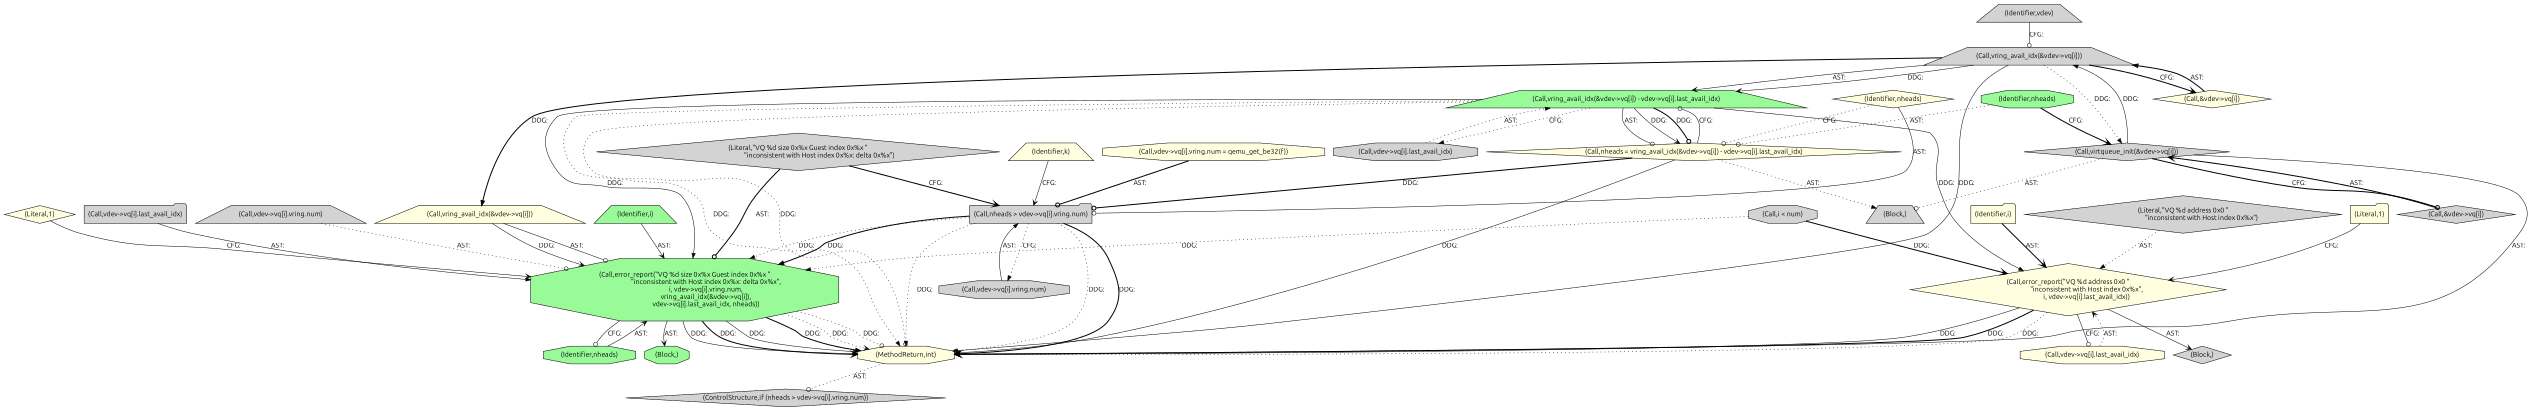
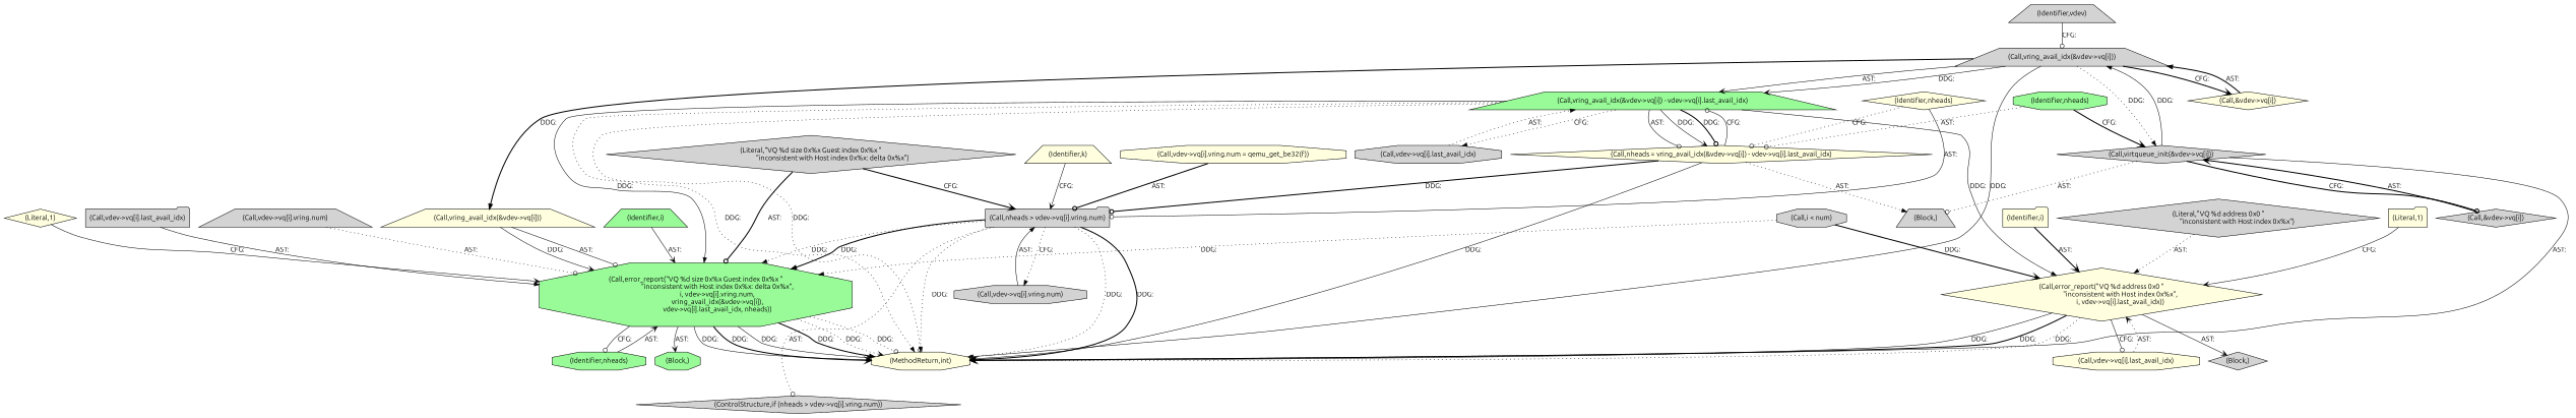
  digraph {
    fontname=Ubuntu
    node [fillcolor=lightgrey fontname=Ubuntu shape=diamond style=filled]
    edge [arrowhead=vee fontname=Ubuntu style=solid]
    n1 [fillcolor=palegreen label="(Call,vring_avail_idx(&vdev->vq[i]) - vdev->vq[i].last_avail_idx)" shape=trapezium]
    n2 [fillcolor=lightyellow label="(Call,nheads = vring_avail_idx(&vdev->vq[i]) - vdev->vq[i].last_avail_idx)"]
    n3 [fillcolor=palegreen label="(Call,error_report(\"VQ %d size 0x%x Guest index 0x%x \"\n                             \"inconsistent with Host index 0x%x: delta 0x%x\",\n                             i, vdev->vq[i].vring.num,\n                             vring_avail_idx(&vdev->vq[i]),\n                             vdev->vq[i].last_avail_idx, nheads))" shape=octagon]
    n4 [fillcolor=lightyellow label="(Call,error_report(\"VQ %d address 0x0 \"\n                         \"inconsistent with Host index 0x%x\",\n                         i, vdev->vq[i].last_avail_idx))"]
    n5 [label="(Call,vdev->vq[i].last_avail_idx)" shape=octagon]
    n6 [fillcolor=lightyellow label="(MethodReturn,int)" shape=octagon]
    n7 [label="(Block,)" shape=trapezium]
    n8 [label="(Call,nheads > vdev->vq[i].vring.num)" shape=folder]
    n9 [fillcolor=palegreen label="(Identifier,nheads)" shape=octagon]
    n10 [fillcolor=palegreen label="(Block,)" shape=octagon]
    n11 [label="(Block,)"]
    n12 [fillcolor=lightyellow label="(Call,vdev->vq[i].last_avail_idx)" shape=octagon]
    n13 [label="(Call,vring_avail_idx(&vdev->vq[i]))" shape=trapezium]
    n14 [label="(Call,virtqueue_init(&vdev->vq[i]))"]
    n15 [fillcolor=lightyellow label="(Call,vring_avail_idx(&vdev->vq[i]))" shape=trapezium]
    n16 [fillcolor=lightyellow label="(Call,&vdev->vq[i])"]
    n17 [label="(Call,&vdev->vq[i])"]
    n18 [label="(Call,vdev->vq[i].vring.num)" shape=octagon]
    n19 [label="(ControlStructure,if (nheads > vdev->vq[i].vring.num))"]
    n20 [fillcolor=palegreen label="(Identifier,i)" shape=trapezium]
    n21 [label="(Literal,\"VQ %d size 0x%x Guest index 0x%x \"\n                             \"inconsistent with Host index 0x%x: delta 0x%x\")"]
    n22 [fillcolor=lightyellow label="(Identifier,nheads)"]
    n23 [fillcolor=lightyellow label="(Identifier,i)" shape=folder]
    n24 [label="(Literal,\"VQ %d address 0x0 \"\n                         \"inconsistent with Host index 0x%x\")"]
    n25 [fillcolor=lightyellow label="(Identifier,k)" shape=trapezium]
    n26 [label="(Call,i < num)" shape=octagon]
    n27 [label="(Identifier,vdev)" shape=trapezium]
    n28 [fillcolor=lightyellow label="(Literal,1)"]
    n29 [fillcolor=lightyellow label="(Call,vdev->vq[i].vring.num = qemu_get_be32(f))" shape=octagon]
    n30 [label="(Call,vdev->vq[i].last_avail_idx)" shape=folder]
    n31 [fillcolor=lightyellow label="(Literal,1)" shape=folder]
    n32 [label="(Call,vdev->vq[i].vring.num)" shape=trapezium]
    n33 [fillcolor=palegreen label="(Identifier,nheads)" shape=octagon]
    n1 -> n2 [arrowhead=odot label="AST: "]
    n1 -> n2 [label="DDG: "]
    n1 -> n2 [arrowhead=odot label="DDG: " style=bold]
    n1 -> n3 [arrowhead=normal label="DDG: "]
    n1 -> n4 [arrowhead=normal label="DDG: "]
    n1 -> n5 [arrowhead=normal label="CFG: " style=dotted]
    n1 -> n6 [arrowhead=normal label="DDG: " style=dotted]
    n1 -> n6 [arrowhead=odot label="DDG: " style=dotted]
    n2 -> n1 [arrowhead=odot label="CFG: "]
    n2 -> n6 [arrowhead=normal label="DDG: "]
    n2 -> n7 [arrowhead=normal label="AST: " style=dotted]
    n2 -> n8 [arrowhead=odot label="DDG: " style=bold]
    n3 -> n6 [arrowhead=odot label="DDG: " style=dotted]
    n3 -> n6 [label="DDG: "]
    n3 -> n6 [label="DDG: " style=bold]
    n3 -> n6 [label="DDG: "]
    n3 -> n6 [arrowhead=normal label="DDG: " style=bold]
    n3 -> n6 [label="DDG: " style=dotted]
    n3 -> n9 [arrowhead=odot label="CFG: "]
    n3 -> n10 [label="AST: "]
    n4 -> n6 [label="DDG: " style=bold]
    n4 -> n6 [arrowhead=normal label="DDG: " style=dotted]
    n4 -> n6 [label="DDG: "]
    n4 -> n11 [label="AST: "]
    n4 -> n12 [arrowhead=odot label="CFG: "]
    n5 -> n1 [arrowhead=normal label="AST: " style=dotted]
    n8 -> n3 [arrowhead=normal label="DDG: " style=dotted]
    n8 -> n3 [arrowhead=normal label="DDG: " style=bold]
    n8 -> n6 [arrowhead=normal label="DDG: " style=dotted]
    n8 -> n6 [arrowhead=odot label="DDG: " style=dotted]
    n8 -> n6 [label="DDG: " style=bold]
    n8 -> n18 [arrowhead=normal label="CFG: " style=dotted]
-   n6 -> n19 [arrowhead=odot label="AST: " style=dotted]
+   n8 -> n19 [arrowhead=odot label="AST: " style=dotted]
    n9 -> n3 [label="AST: "]
    n12 -> n4 [label="AST: " style=dotted]
    n13 -> n1 [label="AST: "]
    n13 -> n1 [label="DDG: "]
    n13 -> n6 [arrowhead=normal label="DDG: "]
    n13 -> n14 [arrowhead=normal label="DDG: " style=dotted]
    n13 -> n15 [arrowhead=normal label="DDG: " style=bold]
    n13 -> n16 [label="CFG: " style=bold]
    n14 -> n6 [arrowhead=normal label="AST: "]
    n14 -> n7 [arrowhead=odot label="AST: " style=dotted]
    n14 -> n13 [arrowhead=normal label="DDG: "]
    n14 -> n17 [arrowhead=odot label="CFG: " style=bold]
    n15 -> n3 [arrowhead=odot label="AST: "]
    n15 -> n3 [label="DDG: "]
    n16 -> n13 [arrowhead=normal label="AST: " style=bold]
    n17 -> n14 [label="AST: " style=bold]
    n18 -> n8 [arrowhead=normal label="AST: "]
    n20 -> n3 [label="AST: "]
    n21 -> n3 [arrowhead=odot label="AST: " style=bold]
    n21 -> n8 [label="CFG: " style=bold]
    n22 -> n2 [arrowhead=odot label="CFG: " style=dotted]
    n22 -> n8 [arrowhead=odot label="AST: "]
    n23 -> n4 [label="AST: " style=bold]
    n24 -> n4 [arrowhead=normal label="AST: " style=dotted]
    n25 -> n8 [label="CFG: "]
    n26 -> n3 [arrowhead=normal label="DDG: " style=dotted]
    n26 -> n4 [label="DDG: " style=bold]
    n27 -> n13 [arrowhead=odot label="CFG: "]
    n28 -> n3 [label="CFG: "]
    n29 -> n8 [arrowhead=odot label="AST: " style=bold]
    n30 -> n3 [arrowhead=normal label="AST: "]
    n31 -> n4 [label="CFG: "]
    n32 -> n3 [arrowhead=odot label="AST: " style=dotted]
    n33 -> n2 [arrowhead=odot label="AST: " style=dotted]
    n33 -> n14 [label="CFG: " style=bold]
  }
